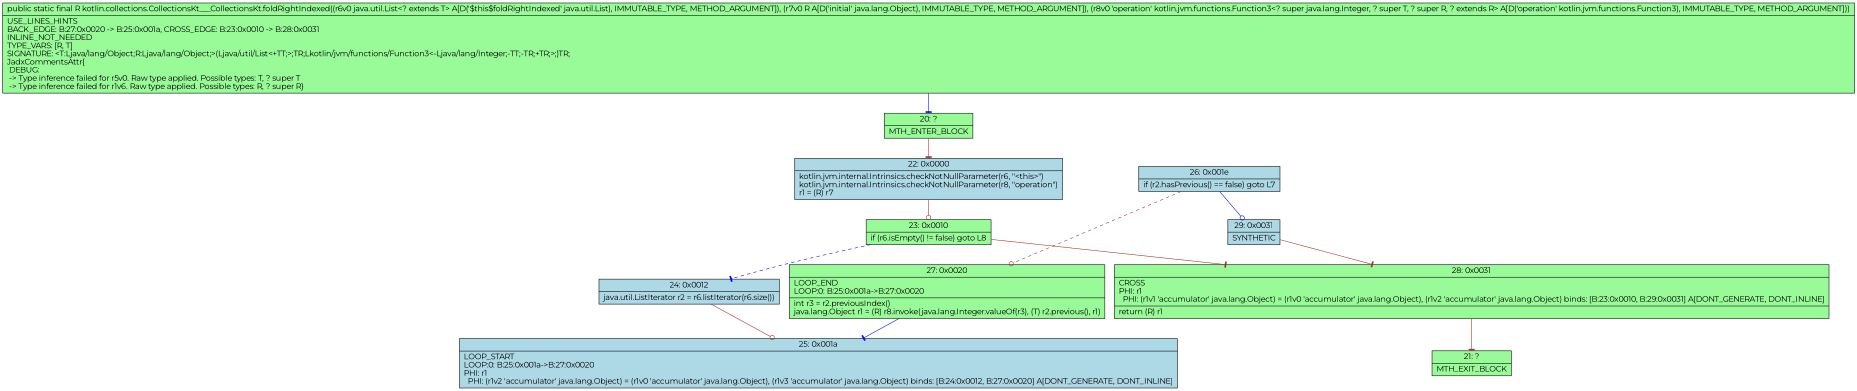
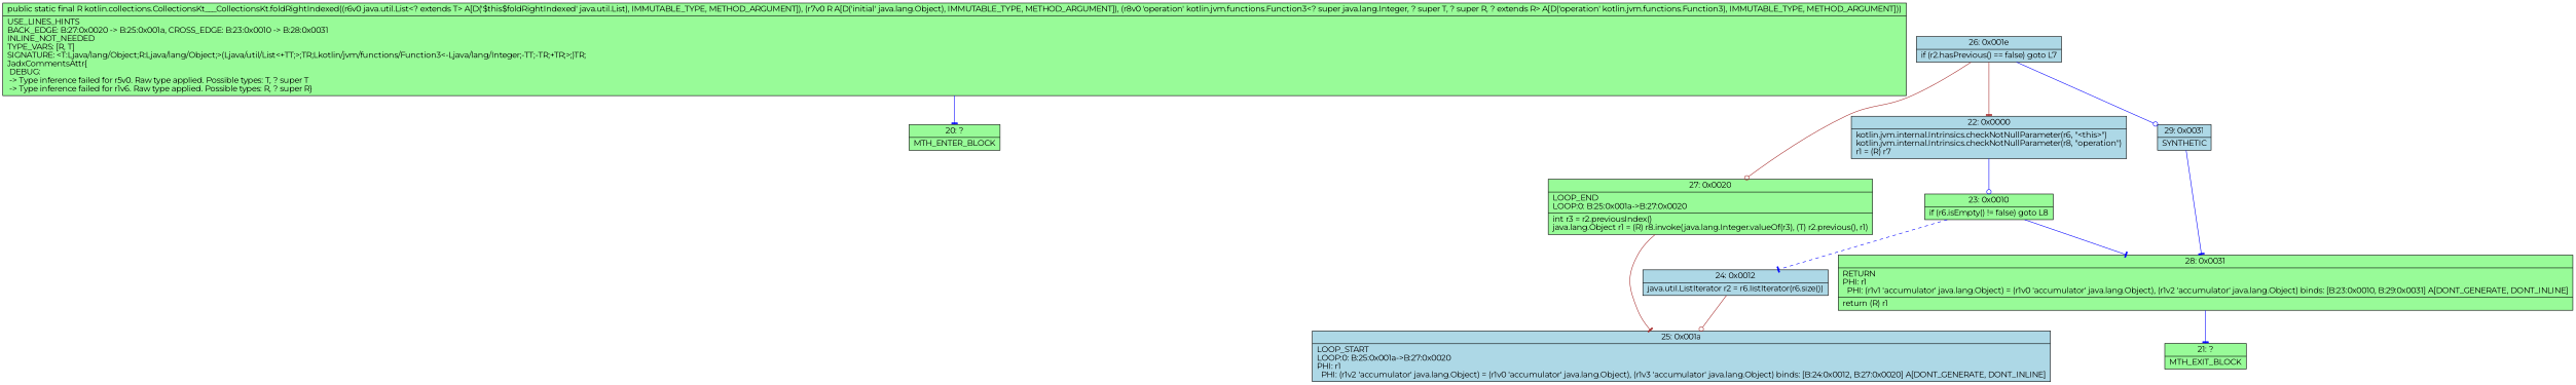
  digraph {
    fontname=Montserrat
    node [fillcolor=palegreen fontname=Montserrat shape=record style=filled]
    edge [arrowhead=tee color=blue fontname=Montserrat]
    n1 [label="{20\:\ ?|MTH_ENTER_BLOCK\l}"]
    n2 [fillcolor=lightblue label="{22\:\ 0x0000|kotlin.jvm.internal.Intrinsics.checkNotNullParameter(r6, \"\<this\>\")\lkotlin.jvm.internal.Intrinsics.checkNotNullParameter(r8, \"operation\")\lr1 = (R) r7\l}"]
    n3 [label="{23\:\ 0x0010|if (r6.isEmpty() != false) goto L8\l}"]
    n4 [fillcolor=lightblue label="{24\:\ 0x0012|java.util.ListIterator r2 = r6.listIterator(r6.size())\l}"]
-   n5 [label="{28\:\ 0x0031|CROSS\lPHI: r1 \l  PHI: (r1v1 'accumulator' java.lang.Object) = (r1v0 'accumulator' java.lang.Object), (r1v2 'accumulator' java.lang.Object) binds: [B:23:0x0010, B:29:0x0031] A[DONT_GENERATE, DONT_INLINE]\l|return (R) r1\l}"]
+   n5 [label="{28\:\ 0x0031|RETURN\lPHI: r1 \l  PHI: (r1v1 'accumulator' java.lang.Object) = (r1v0 'accumulator' java.lang.Object), (r1v2 'accumulator' java.lang.Object) binds: [B:23:0x0010, B:29:0x0031] A[DONT_GENERATE, DONT_INLINE]\l|return (R) r1\l}"]
    n6 [fillcolor=lightblue label="{25\:\ 0x001a|LOOP_START\lLOOP:0: B:25:0x001a\-\>B:27:0x0020\lPHI: r1 \l  PHI: (r1v2 'accumulator' java.lang.Object) = (r1v0 'accumulator' java.lang.Object), (r1v3 'accumulator' java.lang.Object) binds: [B:24:0x0012, B:27:0x0020] A[DONT_GENERATE, DONT_INLINE]\l}"]
    n7 [label="{21\:\ ?|MTH_EXIT_BLOCK\l}"]
    n8 [fillcolor=lightblue label="{26\:\ 0x001e|if (r2.hasPrevious() == false) goto L7\l}"]
    n9 [label="{27\:\ 0x0020|LOOP_END\lLOOP:0: B:25:0x001a\-\>B:27:0x0020\l|int r3 = r2.previousIndex()\ljava.lang.Object r1 = (R) r8.invoke(java.lang.Integer.valueOf(r3), (T) r2.previous(), r1)\l}"]
    n10 [fillcolor=lightblue label="{29\:\ 0x0031|SYNTHETIC\l}"]
    n11 [label="{public static final R kotlin.collections.CollectionsKt___CollectionsKt.foldRightIndexed((r6v0 java.util.List\<? extends T\> A[D('$this$foldRightIndexed' java.util.List), IMMUTABLE_TYPE, METHOD_ARGUMENT]), (r7v0 R A[D('initial' java.lang.Object), IMMUTABLE_TYPE, METHOD_ARGUMENT]), (r8v0 'operation' kotlin.jvm.functions.Function3\<? super java.lang.Integer, ? super T, ? super R, ? extends R\> A[D('operation' kotlin.jvm.functions.Function3), IMMUTABLE_TYPE, METHOD_ARGUMENT]))  | USE_LINES_HINTS\lBACK_EDGE: B:27:0x0020 \-\> B:25:0x001a, CROSS_EDGE: B:23:0x0010 \-\> B:28:0x0031\lINLINE_NOT_NEEDED\lTYPE_VARS: [R, T]\lSIGNATURE: \<T:Ljava\/lang\/Object;R:Ljava\/lang\/Object;\>(Ljava\/util\/List\<+TT;\>;TR;Lkotlin\/jvm\/functions\/Function3\<\-Ljava\/lang\/Integer;\-TT;\-TR;+TR;\>;)TR;\lJadxCommentsAttr\{\l DEBUG: \l \-\> Type inference failed for r5v0. Raw type applied. Possible types: T, ? super T\l \-\> Type inference failed for r1v6. Raw type applied. Possible types: R, ? super R\}\l}"]
-   n1 -> n2 [color=brown]
-   n2 -> n3 [arrowhead=odot color=brown]
+   n8 -> n2 [color=brown]
+   n2 -> n3 [arrowhead=odot]
    n3 -> n4 [style=dashed]
-   n3 -> n5 [color=brown]
+   n3 -> n5
    n4 -> n6 [arrowhead=odot color=brown]
-   n5 -> n7 [color=brown]
-   n8 -> n9 [arrowhead=odot color=brown style=dashed]
+   n5 -> n7
+   n8 -> n9 [arrowhead=odot color=brown style=solid]
    n8 -> n10 [arrowhead=odot]
-   n9 -> n6
-   n10 -> n5 [color=brown]
+   n9 -> n6 [color=brown]
+   n10 -> n5
    n11 -> n1
  }
